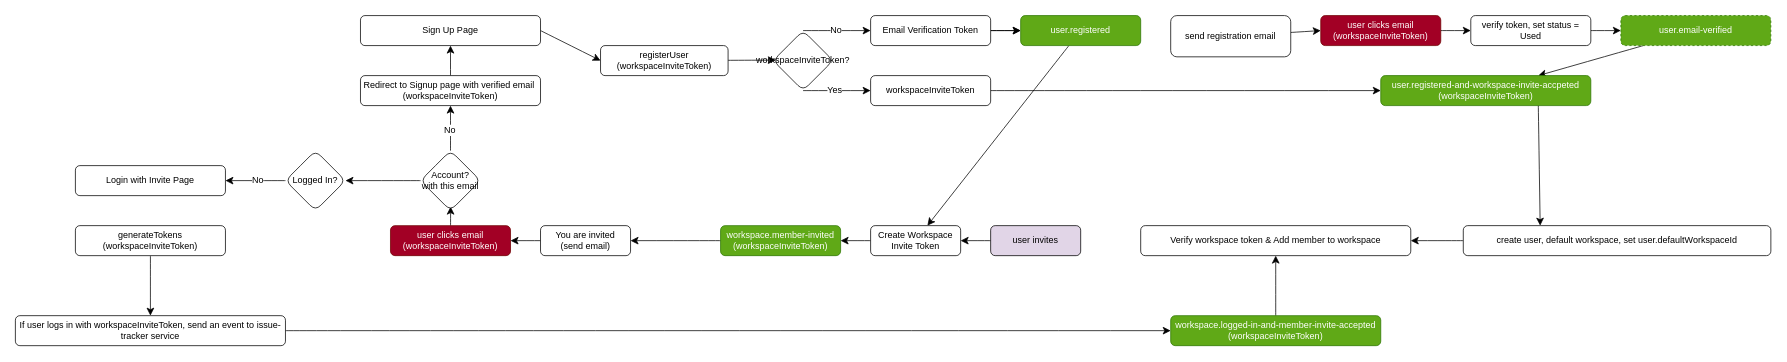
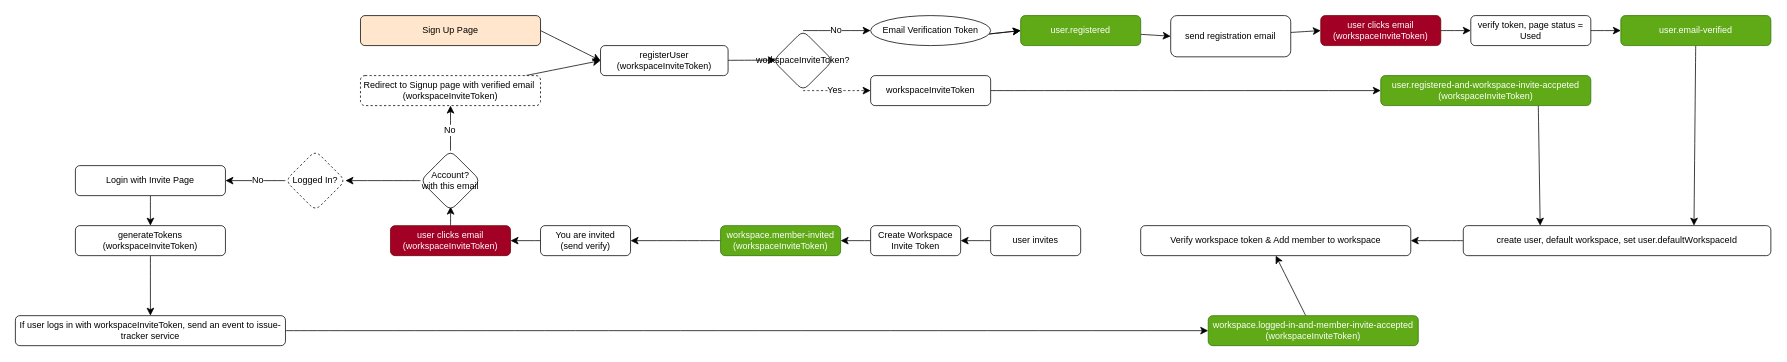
  <mxCell id="0" />
  <mxCell id="1" parent="0" />
  <mxCell id="2" value="" style="edgeStyle=none;curved=1;rounded=0;orthogonalLoop=1;jettySize=auto;html=1;fontSize=12;startSize=8;endSize=8;exitX=1;exitY=0.5;exitDx=0;exitDy=0;entryX=0;entryY=0.5;entryDx=0;entryDy=0;" parent="1" source="3" target="5" edge="1"><mxGeometry relative="1" as="geometry" /></mxCell>
- <mxCell id="3" value="Sign Up Page" style="rounded=1;whiteSpace=wrap;html=1;" parent="1" vertex="1"><mxGeometry x="480" y="20" width="240" height="40" as="geometry" /></mxCell>
+ <mxCell id="3" value="Sign Up Page" style="rounded=1;whiteSpace=wrap;html=1;fillColor=#ffe6cc;" parent="1" vertex="1"><mxGeometry x="480" y="20" width="240" height="40" as="geometry" /></mxCell>
  <mxCell id="4" value="" style="edgeStyle=none;curved=1;rounded=0;orthogonalLoop=1;jettySize=auto;html=1;fontSize=12;startSize=8;endSize=8;entryX=0.046;entryY=0.492;entryDx=0;entryDy=0;entryPerimeter=0;" parent="1" source="5" target="50" edge="1"><mxGeometry relative="1" as="geometry"><mxPoint x="1040" y="80" as="targetPoint" /></mxGeometry></mxCell>
  <mxCell id="5" value="registerUser&lt;br&gt;(workspaceInviteToken)" style="rounded=1;whiteSpace=wrap;html=1;" parent="1" vertex="1"><mxGeometry x="800" y="60" width="170" height="40" as="geometry" /></mxCell>
  <mxCell id="6" value="" style="edgeStyle=none;curved=1;rounded=0;orthogonalLoop=1;jettySize=auto;html=1;fontSize=12;startSize=8;endSize=8;" parent="1" source="8" target="10" edge="1"><mxGeometry relative="1" as="geometry" /></mxCell>
  <mxCell id="7" value="" style="edgeStyle=none;curved=1;rounded=0;orthogonalLoop=1;jettySize=auto;html=1;fontSize=12;startSize=8;endSize=8;" parent="1" source="8" target="10" edge="1"><mxGeometry relative="1" as="geometry" /></mxCell>
- <mxCell id="8" value="Email Verification Token" style="rounded=1;whiteSpace=wrap;html=1;" parent="1" vertex="1"><mxGeometry x="1160" y="20" width="160" height="40" as="geometry" /></mxCell>
- <mxCell id="9" value="" style="edgeStyle=none;curved=1;rounded=0;orthogonalLoop=1;jettySize=auto;html=1;fontSize=12;startSize=8;endSize=8;" parent="1" source="10" target="37" edge="1"><mxGeometry relative="1" as="geometry"><mxPoint x="1560" y="40" as="targetPoint" /></mxGeometry></mxCell>
+ <mxCell id="8" value="Email Verification Token" style="ellipse;whiteSpace=wrap;html=1;" parent="1" vertex="1"><mxGeometry x="1160" y="20" width="160" height="40" as="geometry" /></mxCell>
+ <mxCell id="9" value="" style="edgeStyle=none;curved=1;rounded=0;orthogonalLoop=1;jettySize=auto;html=1;fontSize=12;startSize=8;endSize=8;entryX=0;entryY=0.5;entryDx=0;entryDy=0;" parent="1" source="10" target="12" edge="1"><mxGeometry relative="1" as="geometry"><mxPoint x="1560" y="40" as="targetPoint" /></mxGeometry></mxCell>
  <mxCell id="10" value="user.registered" style="rounded=1;whiteSpace=wrap;html=1;fillColor=#60a917;strokeColor=#2D7600;fontColor=#ffffff;" parent="1" vertex="1"><mxGeometry x="1360" y="20" width="160" height="40" as="geometry" /></mxCell>
  <mxCell id="11" value="" style="edgeStyle=none;curved=1;rounded=0;orthogonalLoop=1;jettySize=auto;html=1;fontSize=12;startSize=8;endSize=8;entryX=0;entryY=0.5;entryDx=0;entryDy=0;" parent="1" source="12" target="14" edge="1"><mxGeometry relative="1" as="geometry"><mxPoint x="1955.04" y="40.32" as="targetPoint" /></mxGeometry></mxCell>
  <mxCell id="12" value="send registration email" style="rounded=1;whiteSpace=wrap;html=1;" parent="1" vertex="1"><mxGeometry x="1560" y="20" width="160" height="55" as="geometry" /></mxCell>
  <mxCell id="13" value="" style="edgeStyle=none;curved=1;rounded=0;orthogonalLoop=1;jettySize=auto;html=1;fontSize=12;startSize=8;endSize=8;" parent="1" source="14" target="16" edge="1"><mxGeometry relative="1" as="geometry" /></mxCell>
  <mxCell id="14" value="user clicks email&lt;br&gt;(workspaceInviteToken)" style="rounded=1;whiteSpace=wrap;html=1;fillColor=#a20025;strokeColor=#6F0000;fontColor=#ffffff;" parent="1" vertex="1"><mxGeometry x="1760" y="20" width="160" height="40" as="geometry" /></mxCell>
  <mxCell id="15" value="" style="edgeStyle=none;curved=1;rounded=0;orthogonalLoop=1;jettySize=auto;html=1;fontSize=12;startSize=8;endSize=8;" parent="1" source="16" target="18" edge="1"><mxGeometry relative="1" as="geometry" /></mxCell>
- <mxCell id="16" value="verify token, set status = Used" style="rounded=1;whiteSpace=wrap;html=1;" parent="1" vertex="1"><mxGeometry x="1960" y="20" width="160" height="40" as="geometry" /></mxCell>
- <mxCell id="17" value="" style="edgeStyle=none;curved=1;rounded=0;orthogonalLoop=1;jettySize=auto;html=1;fontSize=12;startSize=8;endSize=8;" parent="1" source="18" target="54" edge="1"><mxGeometry relative="1" as="geometry"><mxPoint x="2240" y="300" as="targetPoint" /></mxGeometry></mxCell>
- <mxCell id="18" value="user.email-verified" style="rounded=1;whiteSpace=wrap;html=1;fillColor=#60a917;strokeColor=#2D7600;fontColor=#ffffff;dashed=1;" parent="1" vertex="1"><mxGeometry x="2160" y="20" width="200" height="40" as="geometry" /></mxCell>
+ <mxCell id="16" value="verify token, page status = Used" style="rounded=1;whiteSpace=wrap;html=1;" parent="1" vertex="1"><mxGeometry x="1960" y="20" width="160" height="40" as="geometry" /></mxCell>
+ <mxCell id="17" value="" style="edgeStyle=none;curved=1;rounded=0;orthogonalLoop=1;jettySize=auto;html=1;fontSize=12;startSize=8;endSize=8;entryX=0.75;entryY=0;entryDx=0;entryDy=0;" parent="1" source="18" target="20" edge="1"><mxGeometry relative="1" as="geometry"><mxPoint x="2240" y="300" as="targetPoint" /></mxGeometry></mxCell>
+ <mxCell id="18" value="user.email-verified" style="rounded=1;whiteSpace=wrap;html=1;fillColor=#60a917;strokeColor=#2D7600;fontColor=#ffffff;" parent="1" vertex="1"><mxGeometry x="2160" y="20" width="200" height="40" as="geometry" /></mxCell>
  <mxCell id="19" value="" style="edgeStyle=none;curved=1;rounded=0;orthogonalLoop=1;jettySize=auto;html=1;fontSize=12;startSize=8;endSize=8;exitX=0;exitY=0.5;exitDx=0;exitDy=0;" parent="1" source="20" target="27" edge="1"><mxGeometry relative="1" as="geometry"><mxPoint x="2010" y="320" as="sourcePoint" /></mxGeometry></mxCell>
  <mxCell id="20" value="create user, default workspace, set user.defaultWorkspaceId" style="rounded=1;whiteSpace=wrap;html=1;" parent="1" vertex="1"><mxGeometry x="1950" y="300" width="410" height="40" as="geometry" /></mxCell>
  <mxCell id="21" style="edgeStyle=none;curved=1;rounded=0;orthogonalLoop=1;jettySize=auto;html=1;entryX=1;entryY=0.5;entryDx=0;entryDy=0;fontSize=12;startSize=8;endSize=8;" parent="1" source="22" target="37" edge="1"><mxGeometry relative="1" as="geometry" /></mxCell>
- <mxCell id="22" value="user invites" style="rounded=1;whiteSpace=wrap;html=1;fillColor=#e1d5e7;" parent="1" vertex="1"><mxGeometry x="1320" y="300" width="120" height="40" as="geometry" /></mxCell>
+ <mxCell id="22" value="user invites" style="rounded=1;whiteSpace=wrap;html=1;" parent="1" vertex="1"><mxGeometry x="1320" y="300" width="120" height="40" as="geometry" /></mxCell>
  <mxCell id="23" style="edgeStyle=none;curved=1;rounded=0;orthogonalLoop=1;jettySize=auto;html=1;entryX=0.5;entryY=0;entryDx=0;entryDy=0;fontSize=12;startSize=8;endSize=8;" parent="1" source="24" target="26" edge="1"><mxGeometry relative="1" as="geometry" /></mxCell>
  <mxCell id="24" value="generateTokens&lt;br&gt;(workspaceInviteToken)" style="whiteSpace=wrap;html=1;rounded=1;" parent="1" vertex="1"><mxGeometry x="100" y="300" width="200" height="40" as="geometry" /></mxCell>
  <mxCell id="25" value="" style="edgeStyle=none;curved=1;rounded=0;orthogonalLoop=1;jettySize=auto;html=1;fontSize=12;startSize=8;endSize=8;" parent="1" source="26" target="29" edge="1"><mxGeometry relative="1" as="geometry" /></mxCell>
  <mxCell id="26" value="If user logs in with workspaceInviteToken, send an event to issue-tracker service" style="whiteSpace=wrap;html=1;rounded=1;" parent="1" vertex="1"><mxGeometry x="20" y="420" width="360" height="40" as="geometry" /></mxCell>
  <mxCell id="27" value="Verify workspace token &amp;amp; Add member to workspace" style="rounded=1;whiteSpace=wrap;html=1;" parent="1" vertex="1"><mxGeometry x="1520" y="300" width="360" height="40" as="geometry" /></mxCell>
  <mxCell id="28" style="edgeStyle=none;curved=1;rounded=0;orthogonalLoop=1;jettySize=auto;html=1;entryX=0.5;entryY=1;entryDx=0;entryDy=0;fontSize=12;startSize=8;endSize=8;" parent="1" source="29" target="27" edge="1"><mxGeometry relative="1" as="geometry" /></mxCell>
- <mxCell id="29" value="workspace.logged-in-and-member-invite-accepted&lt;br&gt;(workspaceInviteToken)" style="whiteSpace=wrap;html=1;rounded=1;fillColor=#60a917;fontColor=#ffffff;strokeColor=#2D7600;" parent="1" vertex="1"><mxGeometry x="1560" y="420" width="280" height="40" as="geometry" /></mxCell>
+ <mxCell id="29" value="workspace.logged-in-and-member-invite-accepted&lt;br&gt;(workspaceInviteToken)" style="whiteSpace=wrap;html=1;rounded=1;fillColor=#60a917;fontColor=#ffffff;strokeColor=#2D7600;" parent="1" vertex="1"><mxGeometry x="1610" y="420" width="280" height="40" as="geometry" /></mxCell>
  <mxCell id="30" style="edgeStyle=none;curved=1;rounded=0;orthogonalLoop=1;jettySize=auto;html=1;entryX=1;entryY=0.5;entryDx=0;entryDy=0;fontSize=12;startSize=8;endSize=8;" parent="1" source="31" target="35" edge="1"><mxGeometry relative="1" as="geometry" /></mxCell>
- <mxCell id="31" value="You are invited &lt;br&gt;(send email)" style="rounded=1;whiteSpace=wrap;html=1;" parent="1" vertex="1"><mxGeometry x="720" y="300" width="120" height="40" as="geometry" /></mxCell>
+ <mxCell id="31" value="You are invited &lt;br&gt;(send verify)" style="rounded=1;whiteSpace=wrap;html=1;" parent="1" vertex="1"><mxGeometry x="720" y="300" width="120" height="40" as="geometry" /></mxCell>
  <mxCell id="32" style="edgeStyle=none;curved=1;rounded=0;orthogonalLoop=1;jettySize=auto;html=1;entryX=1;entryY=0.5;entryDx=0;entryDy=0;fontSize=12;startSize=8;endSize=8;" parent="1" source="33" target="31" edge="1"><mxGeometry relative="1" as="geometry" /></mxCell>
  <mxCell id="33" value="workspace.member-invited&lt;br&gt;(workspaceInviteToken)" style="rounded=1;whiteSpace=wrap;html=1;fillColor=#60a917;fontColor=#ffffff;strokeColor=#2D7600;" parent="1" vertex="1"><mxGeometry x="960" y="300" width="160" height="40" as="geometry" /></mxCell>
  <mxCell id="34" style="edgeStyle=none;curved=1;rounded=0;orthogonalLoop=1;jettySize=auto;html=1;entryX=0.502;entryY=0.934;entryDx=0;entryDy=0;fontSize=12;startSize=8;endSize=8;entryPerimeter=0;" parent="1" source="35" target="41" edge="1"><mxGeometry relative="1" as="geometry"><mxPoint x="600" y="220" as="targetPoint" /></mxGeometry></mxCell>
  <mxCell id="35" value="user clicks email (workspaceInviteToken)" style="rounded=1;whiteSpace=wrap;html=1;fillColor=#a20025;fontColor=#ffffff;strokeColor=#6F0000;" parent="1" vertex="1"><mxGeometry x="520" y="300" width="160" height="40" as="geometry" /></mxCell>
  <mxCell id="36" style="edgeStyle=none;curved=1;rounded=0;orthogonalLoop=1;jettySize=auto;html=1;entryX=1;entryY=0.5;entryDx=0;entryDy=0;fontSize=12;startSize=8;endSize=8;" parent="1" source="37" target="33" edge="1"><mxGeometry relative="1" as="geometry" /></mxCell>
  <mxCell id="37" value="Create Workspace Invite Token" style="rounded=1;whiteSpace=wrap;html=1;" parent="1" vertex="1"><mxGeometry x="1160" y="300" width="120" height="40" as="geometry" /></mxCell>
  <mxCell id="38" style="edgeStyle=none;curved=1;rounded=0;orthogonalLoop=1;jettySize=auto;html=1;fontSize=12;startSize=8;endSize=8;entryX=0.5;entryY=1;entryDx=0;entryDy=0;" parent="1" source="41" target="43" edge="1"><mxGeometry relative="1" as="geometry"><mxPoint x="600" y="160" as="targetPoint" /></mxGeometry></mxCell>
  <mxCell id="39" value="No" style="edgeLabel;html=1;align=center;verticalAlign=middle;resizable=0;points=[];fontSize=12;" parent="38" vertex="1" connectable="0"><mxGeometry x="-0.083" y="2" relative="1" as="geometry"><mxPoint as="offset" /></mxGeometry></mxCell>
  <mxCell id="40" style="edgeStyle=none;curved=1;rounded=0;orthogonalLoop=1;jettySize=auto;html=1;exitX=0;exitY=0.5;exitDx=0;exitDy=0;entryX=1;entryY=0.5;entryDx=0;entryDy=0;fontSize=12;startSize=8;endSize=8;" parent="1" source="41" target="57" edge="1"><mxGeometry relative="1" as="geometry" /></mxCell>
  <mxCell id="41" value="Account?&lt;br&gt;with this email" style="rhombus;whiteSpace=wrap;html=1;rounded=1;" parent="1" vertex="1"><mxGeometry x="560" y="200" width="80" height="80" as="geometry" /></mxCell>
- <mxCell id="42" style="edgeStyle=none;curved=1;rounded=0;orthogonalLoop=1;jettySize=auto;html=1;fontSize=12;startSize=8;endSize=8;" parent="1" source="43" target="3" edge="1"><mxGeometry relative="1" as="geometry" /></mxCell>
- <mxCell id="43" value="Redirect to Signup page with verified email&amp;nbsp;&lt;div&gt;(workspaceInviteToken)&lt;/div&gt;" style="rounded=1;whiteSpace=wrap;html=1;" parent="1" vertex="1"><mxGeometry x="480" y="100" width="240" height="40" as="geometry" /></mxCell>
+ <mxCell id="42" style="edgeStyle=none;curved=1;rounded=0;orthogonalLoop=1;jettySize=auto;html=1;entryX=0;entryY=0.5;entryDx=0;entryDy=0;fontSize=12;startSize=8;endSize=8;" parent="1" source="43" target="5" edge="1"><mxGeometry relative="1" as="geometry" /></mxCell>
+ <mxCell id="43" value="Redirect to Signup page with verified email&amp;nbsp;&lt;div&gt;(workspaceInviteToken)&lt;/div&gt;" style="rounded=1;whiteSpace=wrap;html=1;dashed=1;" parent="1" vertex="1"><mxGeometry x="480" y="100" width="240" height="40" as="geometry" /></mxCell>
+ <mxCell id="44" style="edgeStyle=none;curved=1;rounded=0;orthogonalLoop=1;jettySize=auto;html=1;entryX=0.5;entryY=0;entryDx=0;entryDy=0;fontSize=12;startSize=8;endSize=8;" parent="1" source="45" target="24" edge="1"><mxGeometry relative="1" as="geometry" /></mxCell>
  <mxCell id="45" value="Login with Invite Page" style="rounded=1;whiteSpace=wrap;html=1;" parent="1" vertex="1"><mxGeometry x="100" y="220" width="200" height="40" as="geometry" /></mxCell>
  <mxCell id="46" style="edgeStyle=none;curved=1;rounded=0;orthogonalLoop=1;jettySize=auto;html=1;entryX=0;entryY=0.5;entryDx=0;entryDy=0;fontSize=12;startSize=8;endSize=8;exitX=0.5;exitY=0;exitDx=0;exitDy=0;" parent="1" source="50" target="8" edge="1"><mxGeometry relative="1" as="geometry" /></mxCell>
  <mxCell id="47" value="No" style="edgeLabel;html=1;align=center;verticalAlign=middle;resizable=0;points=[];fontSize=12;" parent="46" vertex="1" connectable="0"><mxGeometry x="-0.042" y="1" relative="1" as="geometry"><mxPoint as="offset" /></mxGeometry></mxCell>
- <mxCell id="48" style="edgeStyle=none;curved=1;rounded=0;orthogonalLoop=1;jettySize=auto;html=1;entryX=0;entryY=0.5;entryDx=0;entryDy=0;fontSize=12;startSize=8;endSize=8;exitX=0.5;exitY=1;exitDx=0;exitDy=0;" parent="1" source="50" target="52" edge="1"><mxGeometry relative="1" as="geometry" /></mxCell>
+ <mxCell id="48" style="edgeStyle=none;curved=1;rounded=0;orthogonalLoop=1;jettySize=auto;html=1;entryX=0;entryY=0.5;entryDx=0;entryDy=0;fontSize=12;startSize=8;endSize=8;exitX=0.5;exitY=1;exitDx=0;exitDy=0;dashed=1;" parent="1" source="50" target="52" edge="1"><mxGeometry relative="1" as="geometry" /></mxCell>
  <mxCell id="49" value="Yes" style="edgeLabel;html=1;align=center;verticalAlign=middle;resizable=0;points=[];fontSize=12;" parent="48" vertex="1" connectable="0"><mxGeometry x="-0.082" y="1" relative="1" as="geometry"><mxPoint as="offset" /></mxGeometry></mxCell>
  <mxCell id="50" value="workspaceInviteToken?" style="rhombus;whiteSpace=wrap;html=1;rounded=1;" parent="1" vertex="1"><mxGeometry x="1030" y="40" width="80" height="80" as="geometry" /></mxCell>
  <mxCell id="51" style="edgeStyle=none;curved=1;rounded=0;orthogonalLoop=1;jettySize=auto;html=1;entryX=0;entryY=0.5;entryDx=0;entryDy=0;fontSize=12;startSize=8;endSize=8;" parent="1" source="52" target="54" edge="1"><mxGeometry relative="1" as="geometry" /></mxCell>
  <mxCell id="52" value="workspaceInviteToken" style="rounded=1;whiteSpace=wrap;html=1;" parent="1" vertex="1"><mxGeometry x="1160" y="100" width="160" height="40" as="geometry" /></mxCell>
  <mxCell id="53" style="edgeStyle=none;curved=1;rounded=0;orthogonalLoop=1;jettySize=auto;html=1;exitX=0.75;exitY=1;exitDx=0;exitDy=0;entryX=0.25;entryY=0;entryDx=0;entryDy=0;fontSize=12;startSize=8;endSize=8;" parent="1" source="54" target="20" edge="1"><mxGeometry relative="1" as="geometry" /></mxCell>
  <mxCell id="54" value="user.registered-and-workspace-invite-accpeted&lt;br&gt;(workspaceInviteToken)" style="rounded=1;whiteSpace=wrap;html=1;fillColor=#60a917;strokeColor=#2D7600;fontColor=#ffffff;" parent="1" vertex="1"><mxGeometry x="1840" y="100" width="280" height="40" as="geometry" /></mxCell>
  <mxCell id="55" style="edgeStyle=none;curved=1;rounded=0;orthogonalLoop=1;jettySize=auto;html=1;entryX=1;entryY=0.5;entryDx=0;entryDy=0;fontSize=12;startSize=8;endSize=8;" parent="1" source="57" target="45" edge="1"><mxGeometry relative="1" as="geometry" /></mxCell>
  <mxCell id="56" value="No" style="edgeLabel;html=1;align=center;verticalAlign=middle;resizable=0;points=[];fontSize=12;" parent="55" vertex="1" connectable="0"><mxGeometry x="-0.062" y="-1" relative="1" as="geometry"><mxPoint as="offset" /></mxGeometry></mxCell>
- <mxCell id="57" value="Logged In?" style="rhombus;whiteSpace=wrap;html=1;rounded=1;" parent="1" vertex="1"><mxGeometry x="380" y="200" width="80" height="80" as="geometry" /></mxCell>
+ <mxCell id="57" value="Logged In?" style="rhombus;whiteSpace=wrap;html=1;rounded=1;dashed=1;" parent="1" vertex="1"><mxGeometry x="380" y="200" width="80" height="80" as="geometry" /></mxCell>
